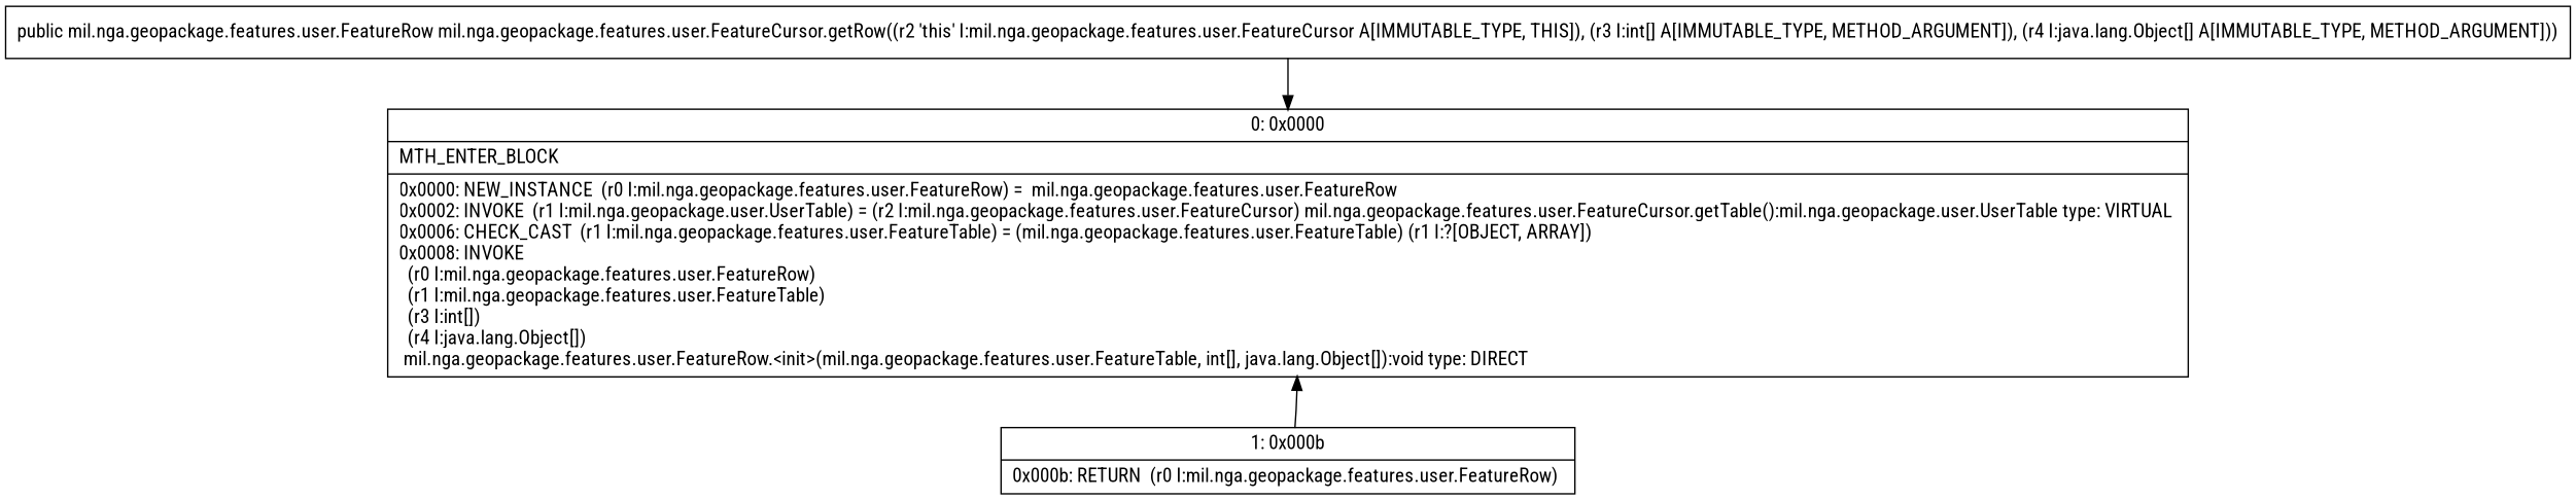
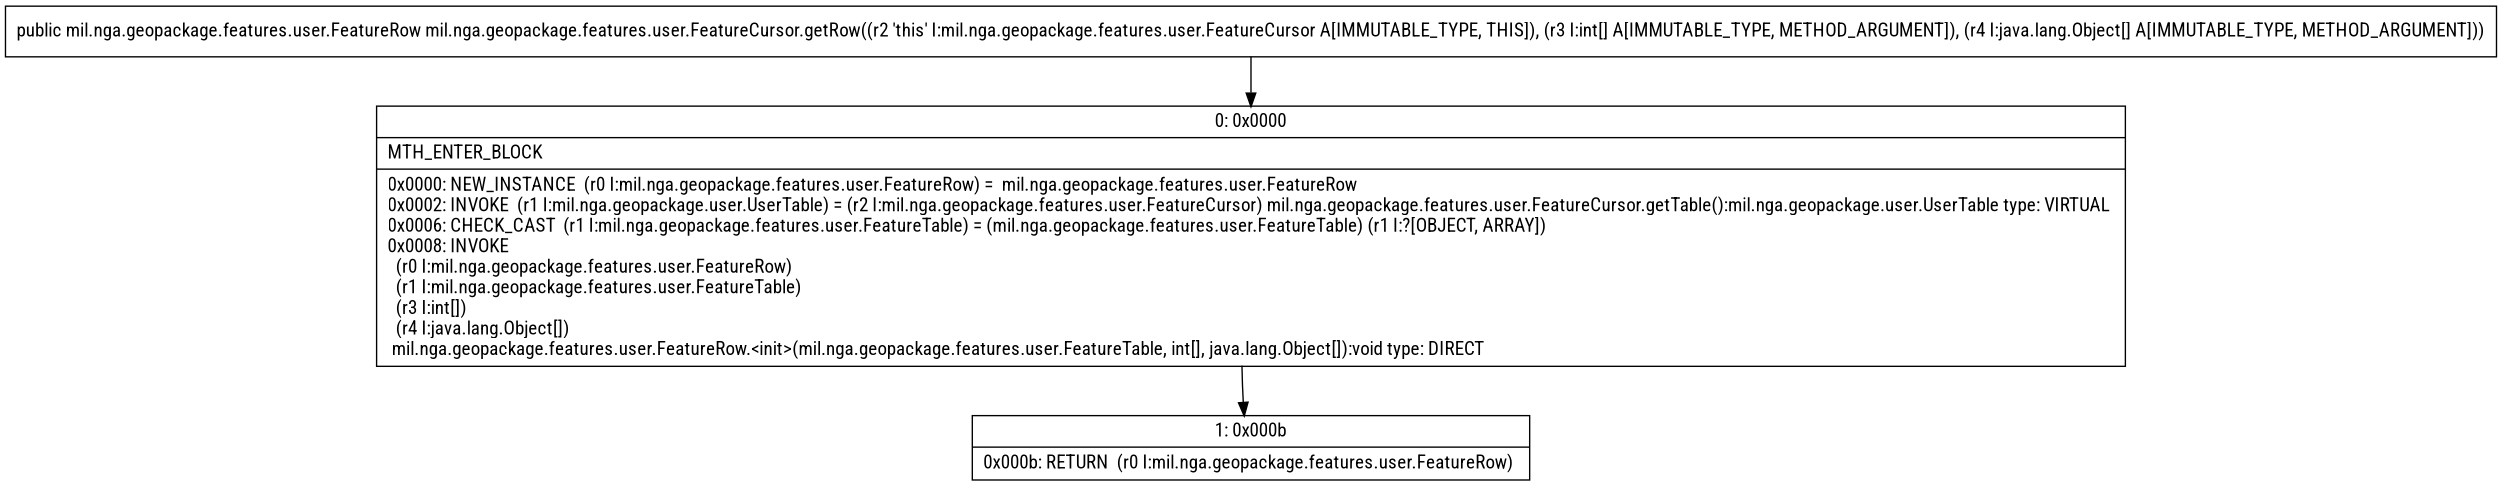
  digraph {
    fontname="Roboto Condensed"
    node [shape=record fontname="Roboto Condensed"]
    edge [fontname="Roboto Condensed"]
    n1 [label="{0\:\ 0x0000|MTH_ENTER_BLOCK\l|0x0000: NEW_INSTANCE  (r0 I:mil.nga.geopackage.features.user.FeatureRow) =  mil.nga.geopackage.features.user.FeatureRow \l0x0002: INVOKE  (r1 I:mil.nga.geopackage.user.UserTable) = (r2 I:mil.nga.geopackage.features.user.FeatureCursor) mil.nga.geopackage.features.user.FeatureCursor.getTable():mil.nga.geopackage.user.UserTable type: VIRTUAL \l0x0006: CHECK_CAST  (r1 I:mil.nga.geopackage.features.user.FeatureTable) = (mil.nga.geopackage.features.user.FeatureTable) (r1 I:?[OBJECT, ARRAY]) \l0x0008: INVOKE  \l  (r0 I:mil.nga.geopackage.features.user.FeatureRow)\l  (r1 I:mil.nga.geopackage.features.user.FeatureTable)\l  (r3 I:int[])\l  (r4 I:java.lang.Object[])\l mil.nga.geopackage.features.user.FeatureRow.\<init\>(mil.nga.geopackage.features.user.FeatureTable, int[], java.lang.Object[]):void type: DIRECT \l}"]
    n2 [label="{1\:\ 0x000b|0x000b: RETURN  (r0 I:mil.nga.geopackage.features.user.FeatureRow) \l}"]
    n3 [label="{public mil.nga.geopackage.features.user.FeatureRow mil.nga.geopackage.features.user.FeatureCursor.getRow((r2 'this' I:mil.nga.geopackage.features.user.FeatureCursor A[IMMUTABLE_TYPE, THIS]), (r3 I:int[] A[IMMUTABLE_TYPE, METHOD_ARGUMENT]), (r4 I:java.lang.Object[] A[IMMUTABLE_TYPE, METHOD_ARGUMENT])) }"]
-   n2 -> n1
+   n1 -> n2
    n3 -> n1
  }
